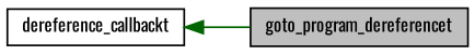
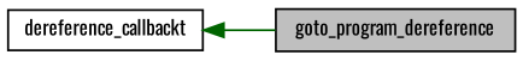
  digraph {
    rankdir=LR
    fontname=Oswald
    node [color=black fontname=Oswald fontsize=10 shape=record]
-   n1 [fillcolor=grey75 fontcolor=black height=0.2 label=goto_program_dereferencet style=filled width=0.4]
+   n1 [fillcolor=grey75 fontcolor=black height=0.2 label=goto_program_dereference style=filled width=0.4]
    n2 [height=0.2 label=dereference_callbackt width=0.4]
    n2 -> n1 [color=darkgreen dir=back fontname=Oswald fontsize=10 labelfontname=Helvetica labelfontsize=10 style=solid]
  }
